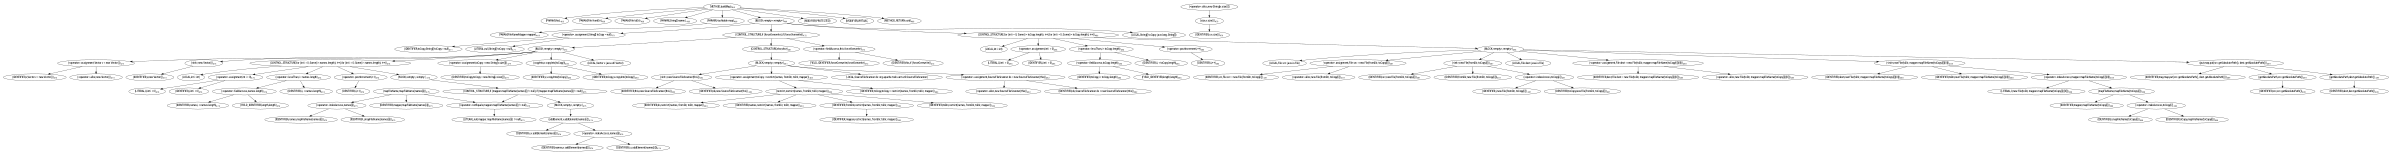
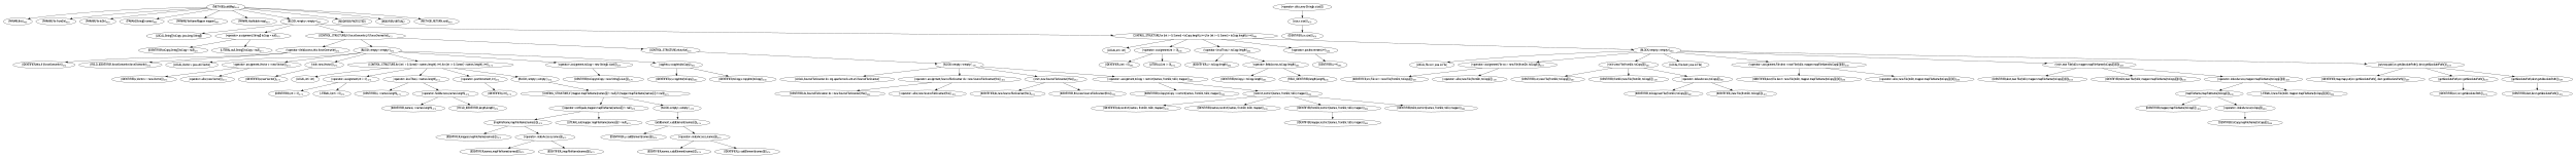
  digraph {
    fontname="Roboto Condensed"
    node [fontname="Roboto Condensed"]
    edge [fontname="Roboto Condensed"]
    n1 [label=<(METHOD,buildMap)<SUB>468</SUB>>]
    n2 [label=<(PARAM,this)<SUB>468</SUB>>]
    n3 [label=<(PARAM,File fromDir)<SUB>468</SUB>>]
    n4 [label=<(PARAM,File toDir)<SUB>468</SUB>>]
    n5 [label=<(PARAM,String[] names)<SUB>468</SUB>>]
    n6 [label=<(PARAM,FileNameMapper mapper)<SUB>469</SUB>>]
    n7 [label=<(PARAM,Hashtable map)<SUB>469</SUB>>]
    n8 [label=<(BLOCK,&lt;empty&gt;,&lt;empty&gt;)<SUB>469</SUB>>]
    n9 [label=<(MODIFIER,PROTECTED)>]
    n10 [label=<(MODIFIER,VIRTUAL)>]
    n11 [label=<(METHOD_RETURN,void)<SUB>468</SUB>>]
    n12 [label=<(LOCAL,String[] toCopy: java.lang.String[])>]
    n13 [label=<(&lt;operator&gt;.assignment,String[] toCopy = null)<SUB>471</SUB>>]
    n14 [label=<(CONTROL_STRUCTURE,if (forceOverwrite),if (forceOverwrite))<SUB>472</SUB>>]
    n15 [label=<(CONTROL_STRUCTURE,for (int i = 0; Some(i &lt; toCopy.length); i++),for (int i = 0; Some(i &lt; toCopy.length); i++))<SUB>486</SUB>>]
    n16 [label=<(IDENTIFIER,toCopy,String[] toCopy = null)<SUB>471</SUB>>]
    n17 [label=<(LITERAL,null,String[] toCopy = null)<SUB>471</SUB>>]
    n18 [label=<(&lt;operator&gt;.fieldAccess,this.forceOverwrite)<SUB>472</SUB>>]
    n19 [label=<(BLOCK,&lt;empty&gt;,&lt;empty&gt;)<SUB>472</SUB>>]
    n20 [label=<(CONTROL_STRUCTURE,else,else)<SUB>481</SUB>>]
    n21 [label=<(LOCAL,int i: int)>]
    n22 [label=<(&lt;operator&gt;.assignment,int i = 0)<SUB>486</SUB>>]
    n23 [label=<(&lt;operator&gt;.lessThan,i &lt; toCopy.length)<SUB>484</SUB>>]
    n24 [label=<(&lt;operator&gt;.postIncrement,i++)<SUB>486</SUB>>]
    n25 [label=<(BLOCK,&lt;empty&gt;,&lt;empty&gt;)<SUB>486</SUB>>]
    n26 [label=<(IDENTIFIER,this,if (forceOverwrite))<SUB>472</SUB>>]
    n27 [label=<(FIELD_IDENTIFIER,forceOverwrite,forceOverwrite)<SUB>472</SUB>>]
    n28 [label=<(LOCAL,Vector v: java.util.Vector)>]
    n29 [label=<(&lt;operator&gt;.assignment,Vector v = new Vector())<SUB>473</SUB>>]
    n30 [label=<(&lt;init&gt;,new Vector())<SUB>473</SUB>>]
    n31 [label=<(CONTROL_STRUCTURE,for (int i = 0; Some(i &lt; names.length); i++),for (int i = 0; Some(i &lt; names.length); i++))<SUB>474</SUB>>]
    n32 [label=<(&lt;operator&gt;.assignment,toCopy = new String[v.size()])<SUB>479</SUB>>]
    n33 [label=<(copyInto,v.copyInto(toCopy))<SUB>480</SUB>>]
    n34 [label=<(BLOCK,&lt;empty&gt;,&lt;empty&gt;)<SUB>481</SUB>>]
    n35 [label=<(IDENTIFIER,v,Vector v = new Vector())<SUB>473</SUB>>]
    n36 [label=<(&lt;operator&gt;.alloc,new Vector())<SUB>473</SUB>>]
    n37 [label=<(IDENTIFIER,v,new Vector())<SUB>473</SUB>>]
    n38 [label=<(LOCAL,int i: int)>]
    n39 [label=<(&lt;operator&gt;.assignment,int i = 0)<SUB>474</SUB>>]
    n40 [label=<(&lt;operator&gt;.lessThan,i &lt; names.length)<SUB>474</SUB>>]
    n41 [label=<(&lt;operator&gt;.postIncrement,i++)<SUB>474</SUB>>]
    n42 [label=<(BLOCK,&lt;empty&gt;,&lt;empty&gt;)<SUB>474</SUB>>]
    n43 [label=<(IDENTIFIER,toCopy,toCopy = new String[v.size()])<SUB>479</SUB>>]
    n44 [label=<(IDENTIFIER,v,v.copyInto(toCopy))<SUB>480</SUB>>]
    n45 [label=<(IDENTIFIER,toCopy,v.copyInto(toCopy))<SUB>480</SUB>>]
    n46 [label=<(IDENTIFIER,i,int i = 0)<SUB>474</SUB>>]
    n47 [label=<(LITERAL,0,int i = 0)<SUB>474</SUB>>]
    n48 [label=<(IDENTIFIER,i,i &lt; names.length)<SUB>474</SUB>>]
    n49 [label=<(&lt;operator&gt;.fieldAccess,names.length)<SUB>474</SUB>>]
    n50 [label=<(IDENTIFIER,i,i++)<SUB>474</SUB>>]
    n51 [label=<(CONTROL_STRUCTURE,if (mapper.mapFileName(names[i]) != null),if (mapper.mapFileName(names[i]) != null))<SUB>475</SUB>>]
    n52 [label=<(IDENTIFIER,names,i &lt; names.length)<SUB>474</SUB>>]
    n53 [label=<(FIELD_IDENTIFIER,length,length)<SUB>474</SUB>>]
    n54 [label=<(&lt;operator&gt;.notEquals,mapper.mapFileName(names[i]) != null)<SUB>475</SUB>>]
    n55 [label=<(BLOCK,&lt;empty&gt;,&lt;empty&gt;)<SUB>475</SUB>>]
    n56 [label=<(mapFileName,mapFileName(names[i]))<SUB>475</SUB>>]
    n57 [label=<(LITERAL,null,mapper.mapFileName(names[i]) != null)<SUB>475</SUB>>]
    n58 [label=<(addElement,v.addElement(names[i]))<SUB>476</SUB>>]
    n59 [label=<(IDENTIFIER,mapper,mapFileName(names[i]))<SUB>475</SUB>>]
    n60 [label=<(&lt;operator&gt;.indexAccess,names[i])<SUB>475</SUB>>]
    n61 [label=<(IDENTIFIER,names,mapFileName(names[i]))<SUB>475</SUB>>]
    n62 [label=<(IDENTIFIER,i,mapFileName(names[i]))<SUB>475</SUB>>]
    n63 [label=<(IDENTIFIER,v,v.addElement(names[i]))<SUB>476</SUB>>]
    n64 [label=<(&lt;operator&gt;.indexAccess,names[i])<SUB>476</SUB>>]
    n65 [label=<(IDENTIFIER,names,v.addElement(names[i]))<SUB>476</SUB>>]
    n66 [label=<(IDENTIFIER,i,v.addElement(names[i]))<SUB>476</SUB>>]
    n67 [label=<(&lt;operator&gt;.alloc,new String[v.size()])>]
    n68 [label=<(size,v.size())<SUB>479</SUB>>]
    n69 [label=<(IDENTIFIER,v,v.size())<SUB>479</SUB>>]
    n70 [label=<(LOCAL,SourceFileScanner ds: org.apache.tools.ant.util.SourceFileScanner)>]
    n71 [label=<(&lt;operator&gt;.assignment,SourceFileScanner ds = new SourceFileScanner(this))<SUB>482</SUB>>]
    n72 [label=<(&lt;init&gt;,new SourceFileScanner(this))<SUB>482</SUB>>]
    n73 [label=<(&lt;operator&gt;.assignment,toCopy = restrict(names, fromDir, toDir, mapper))<SUB>483</SUB>>]
    n74 [label=<(IDENTIFIER,ds,SourceFileScanner ds = new SourceFileScanner(this))<SUB>482</SUB>>]
    n75 [label=<(&lt;operator&gt;.alloc,new SourceFileScanner(this))<SUB>482</SUB>>]
    n76 [label=<(IDENTIFIER,ds,new SourceFileScanner(this))<SUB>482</SUB>>]
    n77 [label=<(IDENTIFIER,this,new SourceFileScanner(this))<SUB>482</SUB>>]
    n78 [label=<(IDENTIFIER,toCopy,toCopy = restrict(names, fromDir, toDir, mapper))<SUB>483</SUB>>]
    n79 [label=<(restrict,restrict(names, fromDir, toDir, mapper))<SUB>483</SUB>>]
    n80 [label=<(IDENTIFIER,ds,restrict(names, fromDir, toDir, mapper))<SUB>483</SUB>>]
    n81 [label=<(IDENTIFIER,names,restrict(names, fromDir, toDir, mapper))<SUB>483</SUB>>]
    n82 [label=<(IDENTIFIER,fromDir,restrict(names, fromDir, toDir, mapper))<SUB>483</SUB>>]
    n83 [label=<(IDENTIFIER,toDir,restrict(names, fromDir, toDir, mapper))<SUB>483</SUB>>]
    n84 [label=<(IDENTIFIER,mapper,restrict(names, fromDir, toDir, mapper))<SUB>483</SUB>>]
    n85 [label=<(IDENTIFIER,i,int i = 0)<SUB>486</SUB>>]
    n86 [label=<(LITERAL,0,int i = 0)<SUB>486</SUB>>]
    n87 [label=<(IDENTIFIER,i,i &lt; toCopy.length)<SUB>486</SUB>>]
    n88 [label=<(&lt;operator&gt;.fieldAccess,toCopy.length)<SUB>486</SUB>>]
    n89 [label=<(IDENTIFIER,i,i++)<SUB>486</SUB>>]
    n90 [label=<(LOCAL,File src: java.io.File)>]
    n91 [label=<(&lt;operator&gt;.assignment,File src = new File(fromDir, toCopy[i]))<SUB>487</SUB>>]
    n92 [label=<(&lt;init&gt;,new File(fromDir, toCopy[i]))<SUB>487</SUB>>]
    n93 [label=<(LOCAL,File dest: java.io.File)>]
    n94 [label=<(&lt;operator&gt;.assignment,File dest = new File(toDir, mapper.mapFileName(toCopy[i])[0]))<SUB>488</SUB>>]
    n95 [label=<(&lt;init&gt;,new File(toDir, mapper.mapFileName(toCopy[i])[0]))<SUB>488</SUB>>]
    n96 [label=<(put,map.put(src.getAbsolutePath(), dest.getAbsolutePath()))<SUB>489</SUB>>]
    n97 [label=<(IDENTIFIER,toCopy,i &lt; toCopy.length)<SUB>486</SUB>>]
    n98 [label=<(FIELD_IDENTIFIER,length,length)<SUB>486</SUB>>]
    n99 [label=<(IDENTIFIER,src,File src = new File(fromDir, toCopy[i]))<SUB>487</SUB>>]
    n100 [label=<(&lt;operator&gt;.alloc,new File(fromDir, toCopy[i]))<SUB>487</SUB>>]
    n101 [label=<(IDENTIFIER,src,new File(fromDir, toCopy[i]))<SUB>487</SUB>>]
    n102 [label=<(IDENTIFIER,fromDir,new File(fromDir, toCopy[i]))<SUB>487</SUB>>]
    n103 [label=<(&lt;operator&gt;.indexAccess,toCopy[i])<SUB>487</SUB>>]
    n104 [label=<(IDENTIFIER,dest,File dest = new File(toDir, mapper.mapFileName(toCopy[i])[0]))<SUB>488</SUB>>]
    n105 [label=<(&lt;operator&gt;.alloc,new File(toDir, mapper.mapFileName(toCopy[i])[0]))<SUB>488</SUB>>]
    n106 [label=<(IDENTIFIER,dest,new File(toDir, mapper.mapFileName(toCopy[i])[0]))<SUB>488</SUB>>]
    n107 [label=<(IDENTIFIER,toDir,new File(toDir, mapper.mapFileName(toCopy[i])[0]))<SUB>488</SUB>>]
    n108 [label=<(&lt;operator&gt;.indexAccess,mapper.mapFileName(toCopy[i])[0])<SUB>488</SUB>>]
    n109 [label=<(IDENTIFIER,map,map.put(src.getAbsolutePath(), dest.getAbsolutePath()))<SUB>489</SUB>>]
    n110 [label=<(getAbsolutePath,src.getAbsolutePath())<SUB>489</SUB>>]
    n111 [label=<(getAbsolutePath,dest.getAbsolutePath())<SUB>489</SUB>>]
    n112 [label=<(IDENTIFIER,toCopy,new File(fromDir, toCopy[i]))<SUB>487</SUB>>]
    n113 [label=<(IDENTIFIER,i,new File(fromDir, toCopy[i]))<SUB>487</SUB>>]
    n114 [label=<(mapFileName,mapFileName(toCopy[i]))<SUB>488</SUB>>]
    n115 [label=<(LITERAL,0,new File(toDir, mapper.mapFileName(toCopy[i])[0]))<SUB>488</SUB>>]
    n116 [label=<(IDENTIFIER,mapper,mapFileName(toCopy[i]))<SUB>488</SUB>>]
    n117 [label=<(&lt;operator&gt;.indexAccess,toCopy[i])<SUB>488</SUB>>]
    n118 [label=<(IDENTIFIER,toCopy,mapFileName(toCopy[i]))<SUB>488</SUB>>]
-   n119 [label=<(IDENTIFIER,i,mapFileName(toCopy[i]))<SUB>488</SUB>>]
    n120 [label=<(IDENTIFIER,src,src.getAbsolutePath())<SUB>489</SUB>>]
    n121 [label=<(IDENTIFIER,dest,dest.getAbsolutePath())<SUB>489</SUB>>]
    n1 -> n2
    n1 -> n3
    n1 -> n4
    n1 -> n5
-   n7 -> n6
+   n1 -> n6
    n1 -> n7
    n1 -> n8
    n1 -> n9
    n1 -> n10
    n1 -> n11
    n8 -> n12
    n8 -> n13
    n8 -> n14
    n8 -> n15
    n13 -> n16
    n13 -> n17
    n14 -> n18
    n14 -> n19
    n14 -> n20
    n15 -> n21
    n15 -> n22
    n15 -> n23
    n15 -> n24
    n15 -> n25
    n18 -> n26
    n18 -> n27
    n19 -> n28
    n19 -> n29
    n19 -> n30
    n19 -> n31
    n19 -> n32
    n19 -> n33
    n20 -> n34
    n22 -> n85
    n22 -> n86
    n23 -> n87
    n23 -> n88
    n24 -> n89
    n25 -> n90
    n25 -> n91
    n25 -> n92
    n25 -> n93
    n25 -> n94
    n25 -> n95
    n25 -> n96
    n29 -> n35
    n29 -> n36
    n30 -> n37
    n31 -> n38
    n31 -> n39
    n31 -> n40
    n31 -> n41
    n31 -> n42
    n32 -> n43
    n33 -> n44
    n33 -> n45
    n34 -> n70
    n34 -> n71
    n34 -> n72
    n34 -> n73
    n39 -> n46
    n39 -> n47
    n40 -> n48
    n40 -> n49
    n41 -> n50
    n42 -> n51
    n49 -> n52
    n49 -> n53
    n51 -> n54
    n51 -> n55
-   n56 -> n54
+   n54 -> n56
    n54 -> n57
    n55 -> n58
    n56 -> n59
    n56 -> n60
    n58 -> n63
    n58 -> n64
    n60 -> n61
    n60 -> n62
    n64 -> n65
    n64 -> n66
    n67 -> n68
    n68 -> n69
    n71 -> n74
    n71 -> n75
    n72 -> n76
    n72 -> n77
    n73 -> n78
    n73 -> n79
    n79 -> n80
    n79 -> n81
    n79 -> n82
    n79 -> n83
    n82 -> n84
    n88 -> n97
    n88 -> n98
    n91 -> n99
    n91 -> n100
    n92 -> n101
    n92 -> n102
    n92 -> n103
    n94 -> n104
    n94 -> n105
    n95 -> n106
    n95 -> n107
    n95 -> n108
    n96 -> n109
    n96 -> n110
    n96 -> n111
    n103 -> n112
    n103 -> n113
    n108 -> n114
    n108 -> n115
    n110 -> n120
    n111 -> n121
    n114 -> n116
    n114 -> n117
    n117 -> n118
-   n117 -> n119
  }
